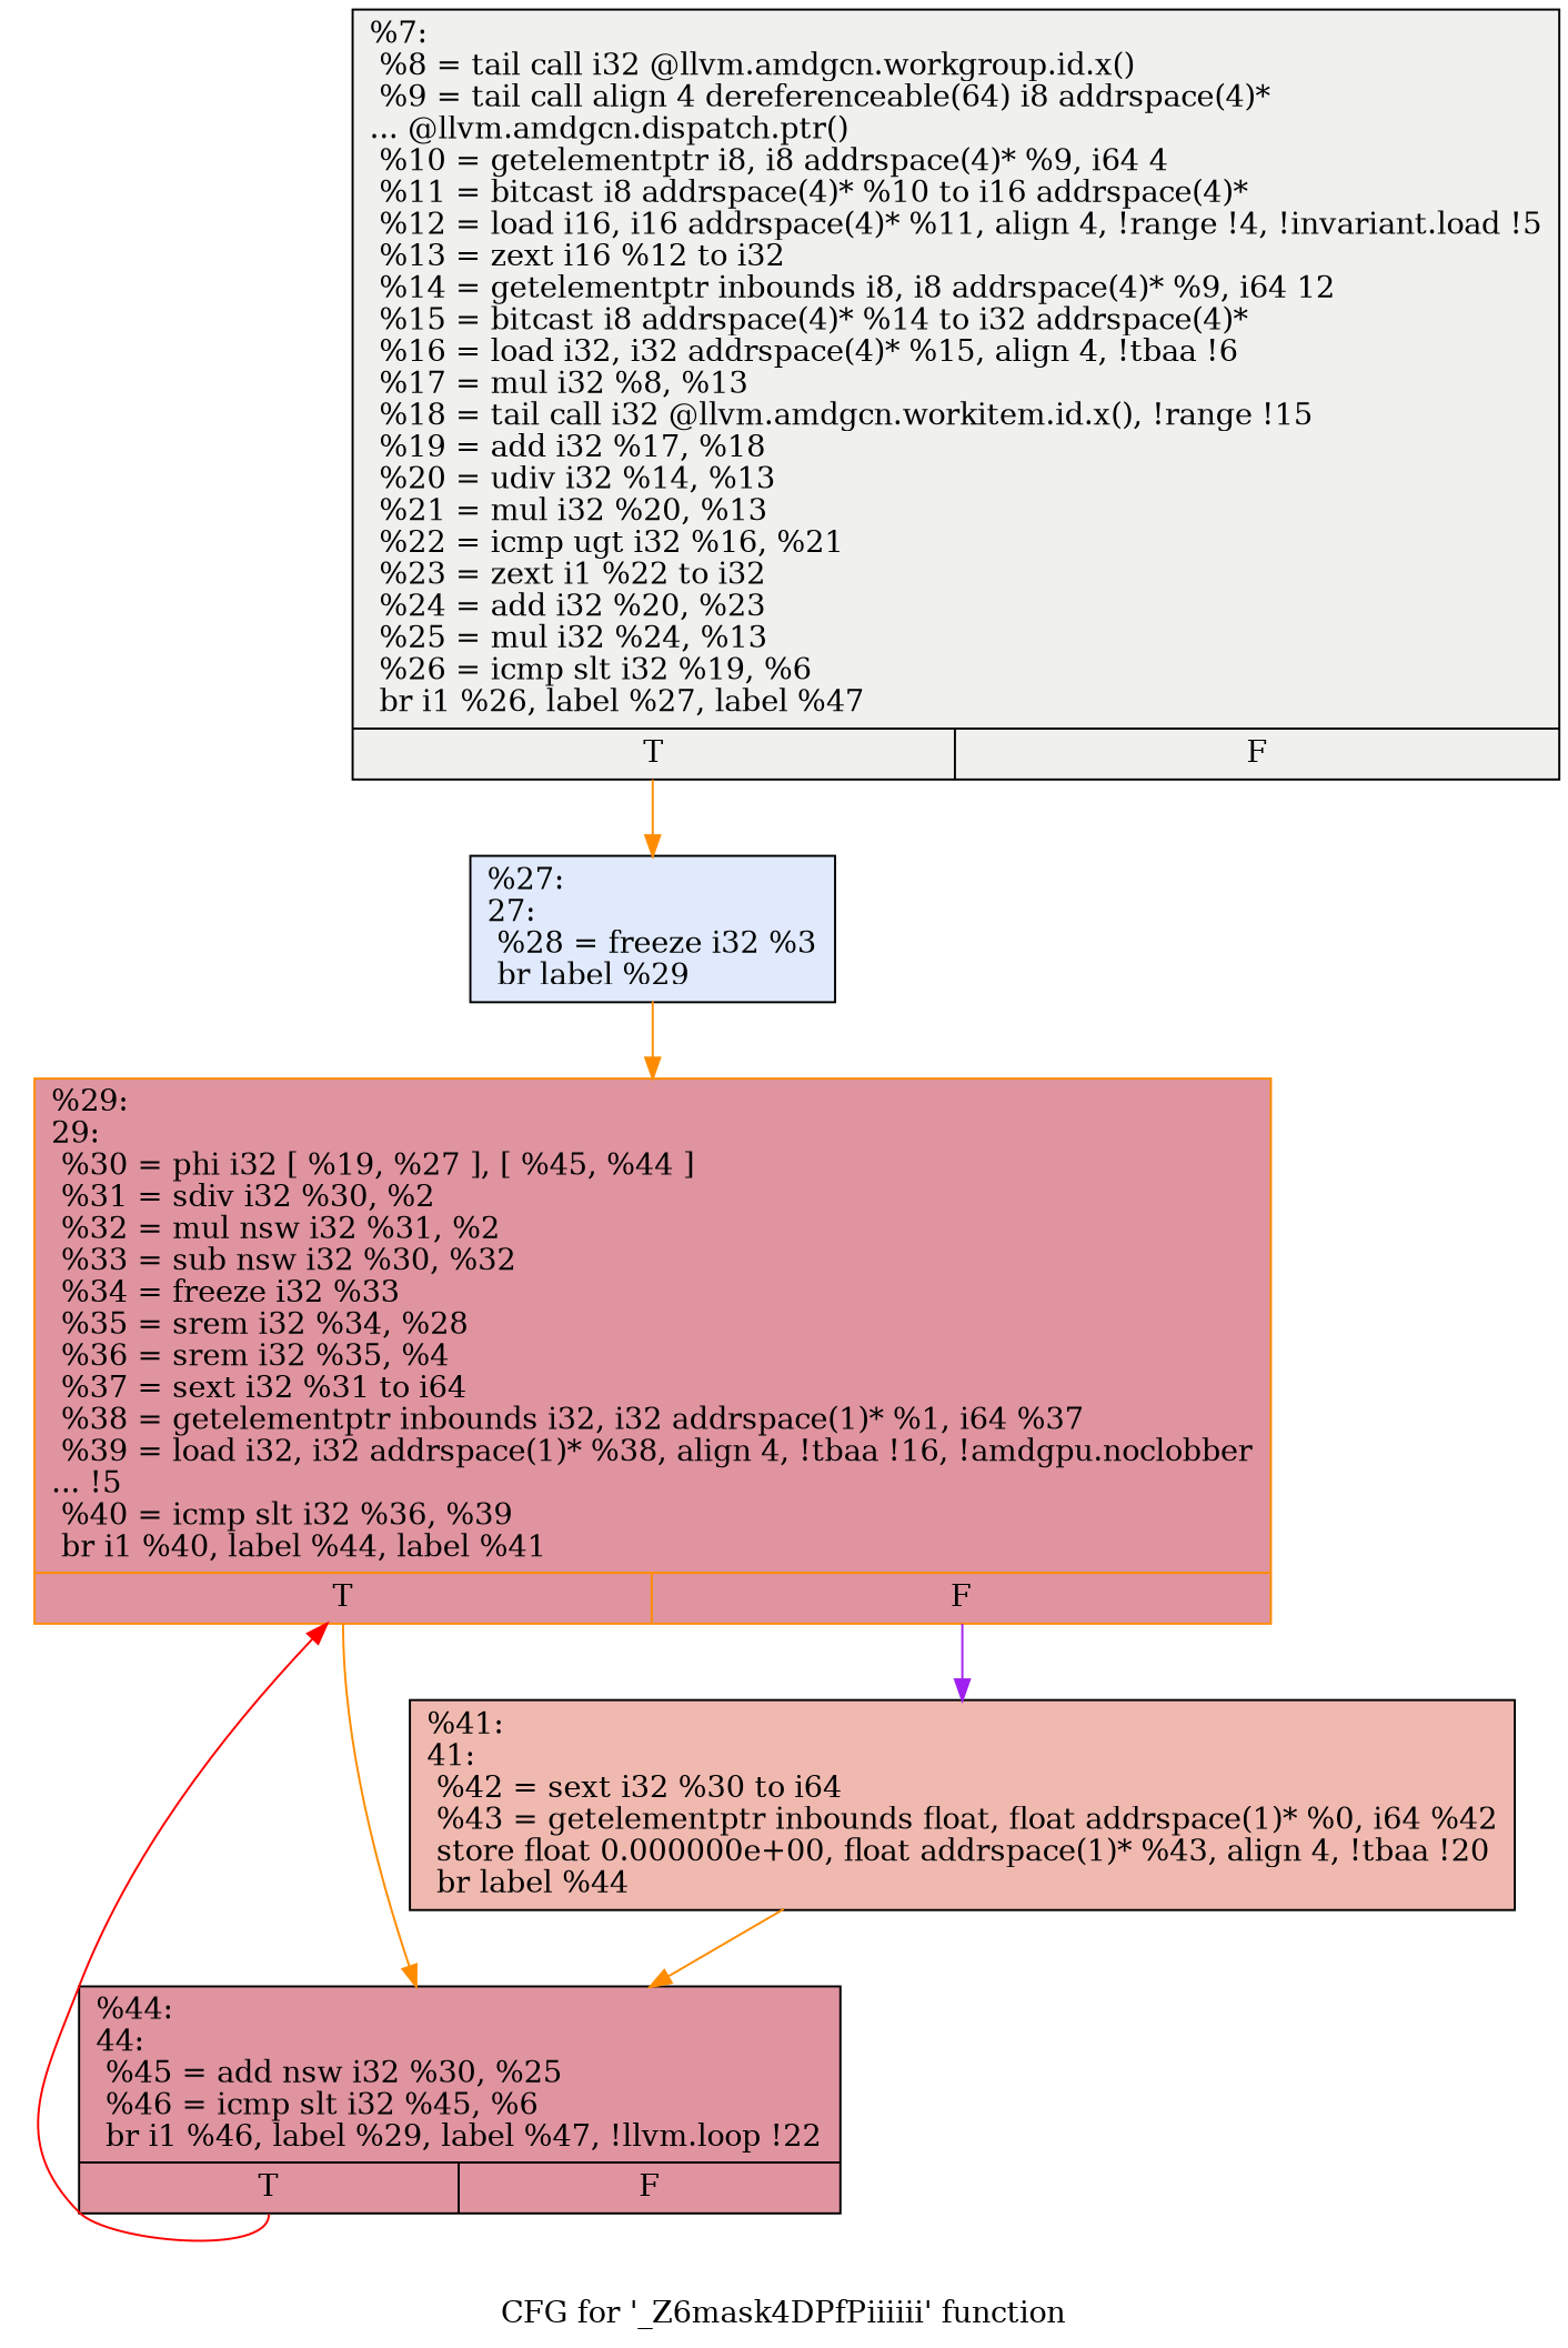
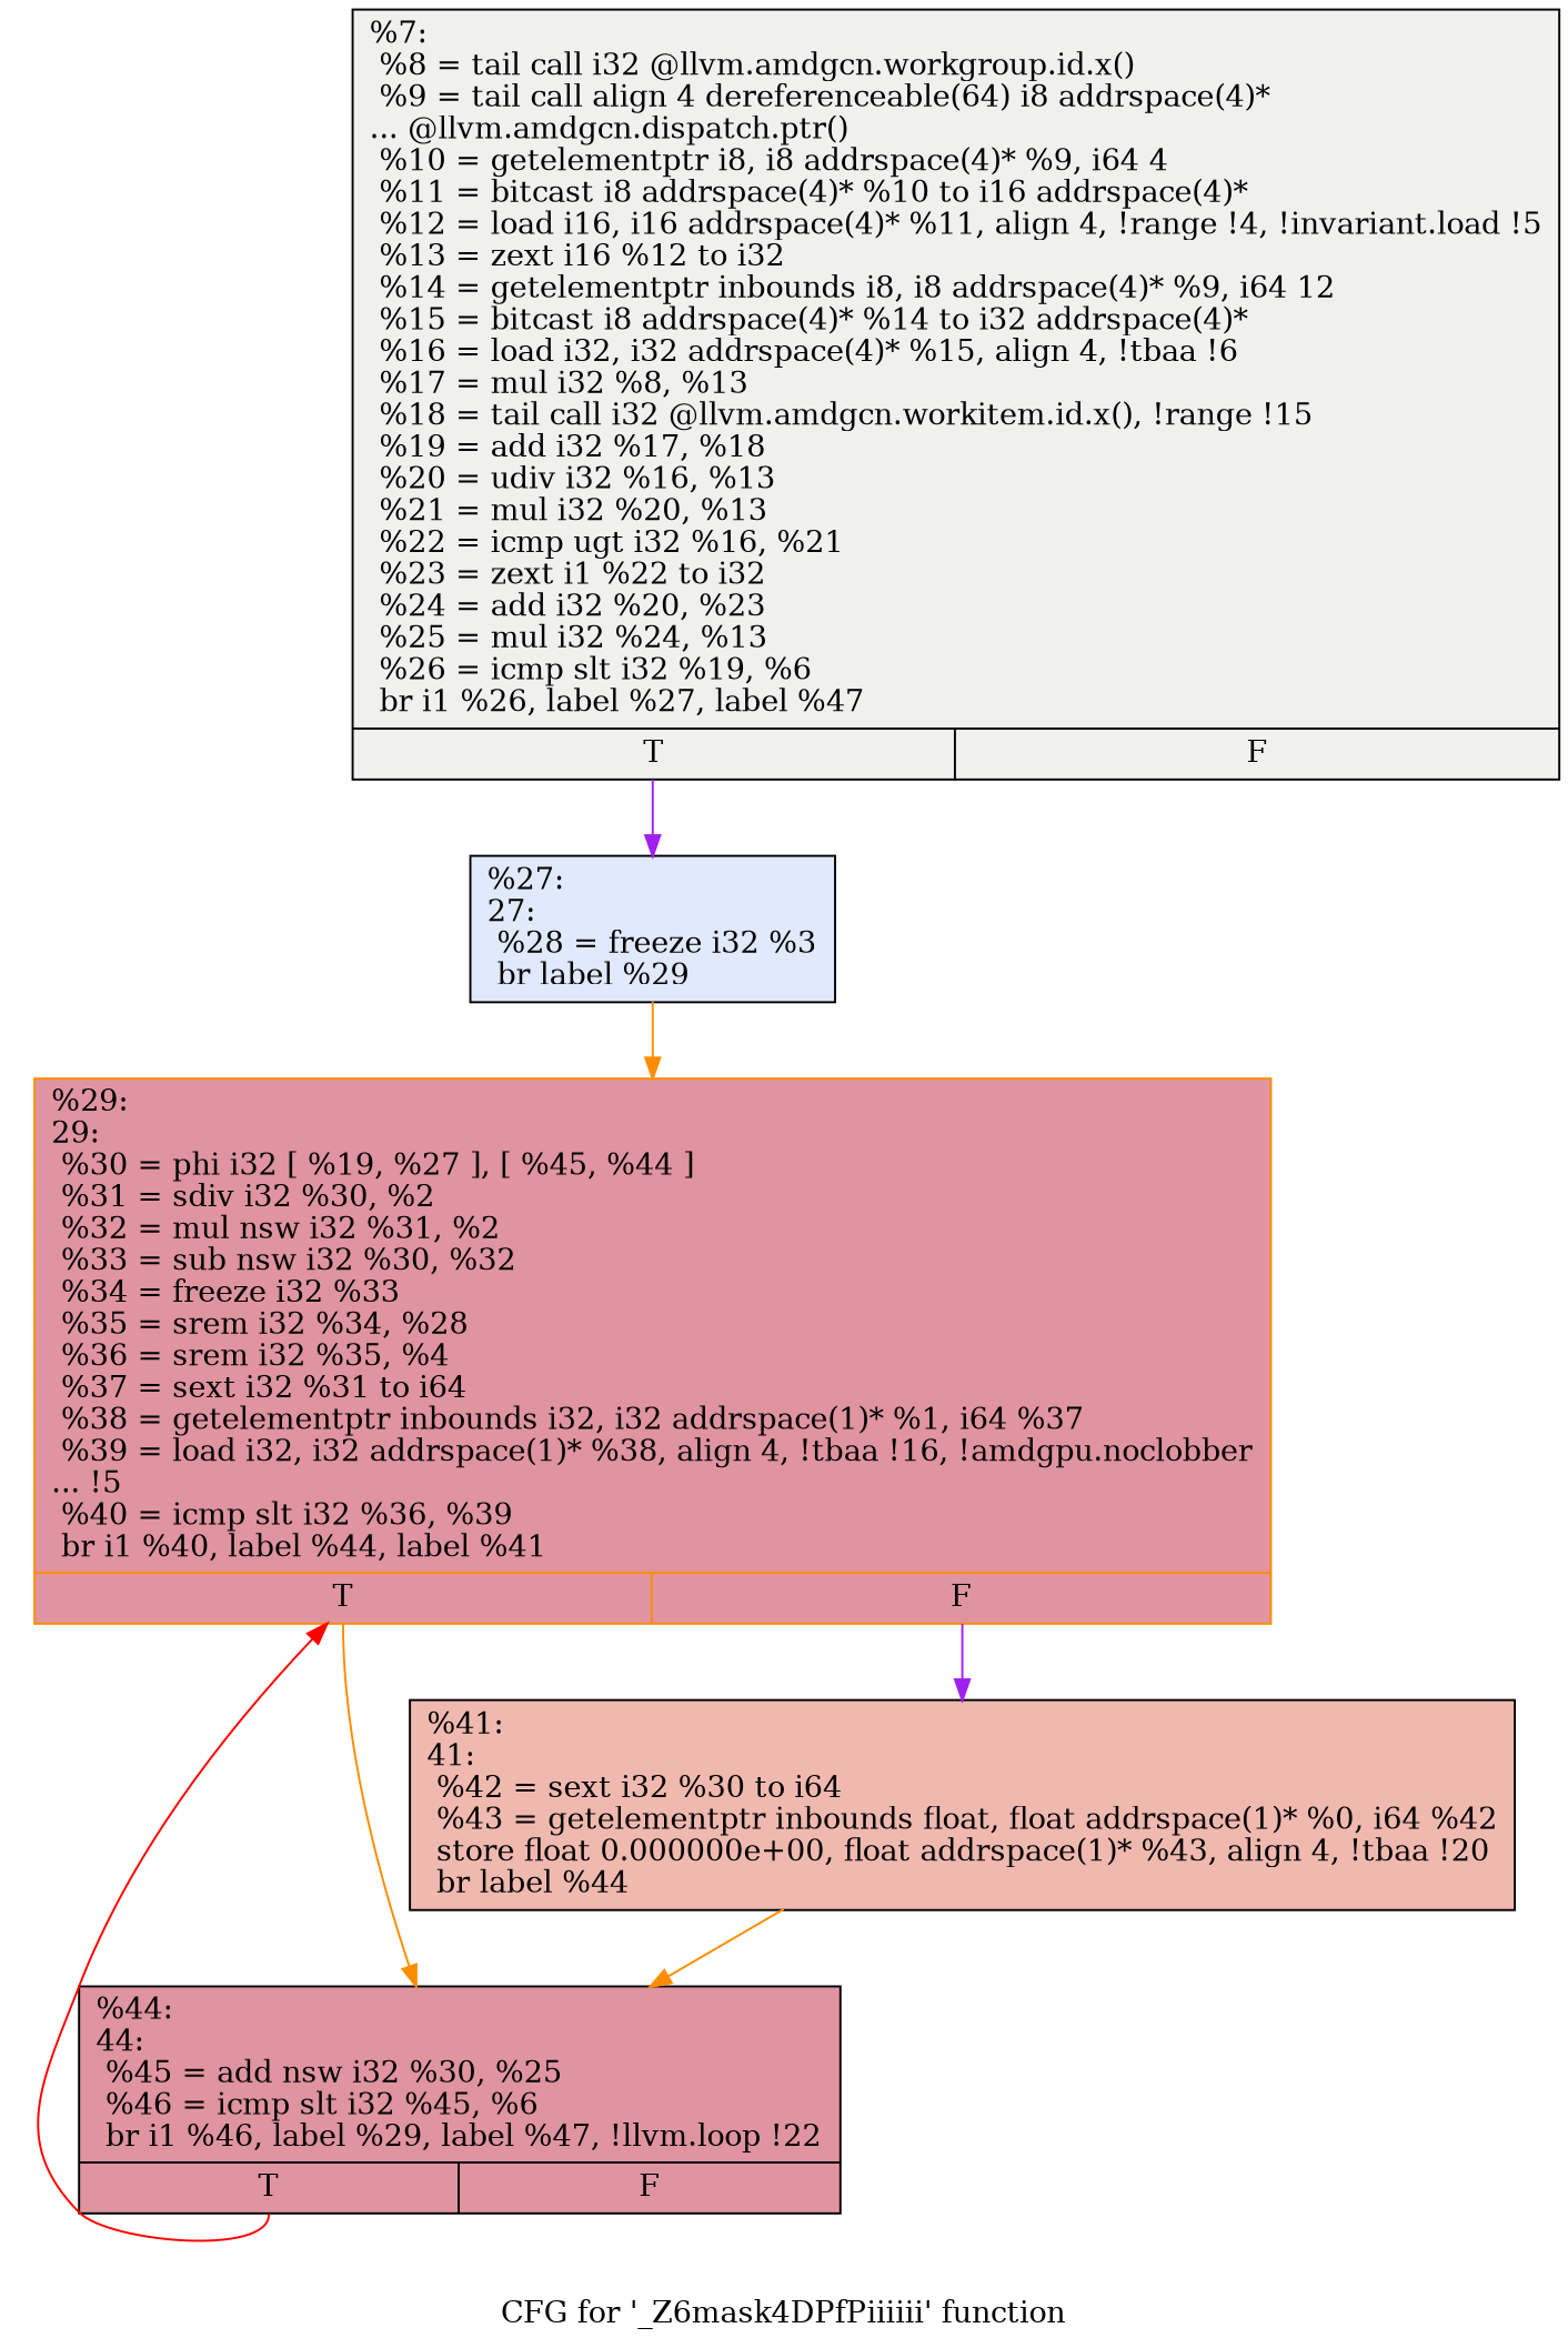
  digraph {
    label="CFG for '_Z6mask4DPfPiiiiii' function"
    node [color=black fillcolor="#b70d2870" shape=record style=filled]
    edge [color=darkorange tailport=s0]
-   n1 [fillcolor="#dedcdb70" label="{%7:\l  %8 = tail call i32 @llvm.amdgcn.workgroup.id.x()\l  %9 = tail call align 4 dereferenceable(64) i8 addrspace(4)*\l... @llvm.amdgcn.dispatch.ptr()\l  %10 = getelementptr i8, i8 addrspace(4)* %9, i64 4\l  %11 = bitcast i8 addrspace(4)* %10 to i16 addrspace(4)*\l  %12 = load i16, i16 addrspace(4)* %11, align 4, !range !4, !invariant.load !5\l  %13 = zext i16 %12 to i32\l  %14 = getelementptr inbounds i8, i8 addrspace(4)* %9, i64 12\l  %15 = bitcast i8 addrspace(4)* %14 to i32 addrspace(4)*\l  %16 = load i32, i32 addrspace(4)* %15, align 4, !tbaa !6\l  %17 = mul i32 %8, %13\l  %18 = tail call i32 @llvm.amdgcn.workitem.id.x(), !range !15\l  %19 = add i32 %17, %18\l  %20 = udiv i32 %14, %13\l  %21 = mul i32 %20, %13\l  %22 = icmp ugt i32 %16, %21\l  %23 = zext i1 %22 to i32\l  %24 = add i32 %20, %23\l  %25 = mul i32 %24, %13\l  %26 = icmp slt i32 %19, %6\l  br i1 %26, label %27, label %47\l|{<s0>T|<s1>F}}"]
+   n1 [fillcolor="#dedcdb70" label="{%7:\l  %8 = tail call i32 @llvm.amdgcn.workgroup.id.x()\l  %9 = tail call align 4 dereferenceable(64) i8 addrspace(4)*\l... @llvm.amdgcn.dispatch.ptr()\l  %10 = getelementptr i8, i8 addrspace(4)* %9, i64 4\l  %11 = bitcast i8 addrspace(4)* %10 to i16 addrspace(4)*\l  %12 = load i16, i16 addrspace(4)* %11, align 4, !range !4, !invariant.load !5\l  %13 = zext i16 %12 to i32\l  %14 = getelementptr inbounds i8, i8 addrspace(4)* %9, i64 12\l  %15 = bitcast i8 addrspace(4)* %14 to i32 addrspace(4)*\l  %16 = load i32, i32 addrspace(4)* %15, align 4, !tbaa !6\l  %17 = mul i32 %8, %13\l  %18 = tail call i32 @llvm.amdgcn.workitem.id.x(), !range !15\l  %19 = add i32 %17, %18\l  %20 = udiv i32 %16, %13\l  %21 = mul i32 %20, %13\l  %22 = icmp ugt i32 %16, %21\l  %23 = zext i1 %22 to i32\l  %24 = add i32 %20, %23\l  %25 = mul i32 %24, %13\l  %26 = icmp slt i32 %19, %6\l  br i1 %26, label %27, label %47\l|{<s0>T|<s1>F}}"]
    n2 [fillcolor="#b9d0f970" label="{%27:\l27:                                               \l  %28 = freeze i32 %3\l  br label %29\l}"]
    n3 [color=darkorange label="{%29:\l29:                                               \l  %30 = phi i32 [ %19, %27 ], [ %45, %44 ]\l  %31 = sdiv i32 %30, %2\l  %32 = mul nsw i32 %31, %2\l  %33 = sub nsw i32 %30, %32\l  %34 = freeze i32 %33\l  %35 = srem i32 %34, %28\l  %36 = srem i32 %35, %4\l  %37 = sext i32 %31 to i64\l  %38 = getelementptr inbounds i32, i32 addrspace(1)* %1, i64 %37\l  %39 = load i32, i32 addrspace(1)* %38, align 4, !tbaa !16, !amdgpu.noclobber\l... !5\l  %40 = icmp slt i32 %36, %39\l  br i1 %40, label %44, label %41\l|{<s0>T|<s1>F}}"]
    n4 [label="{%44:\l44:                                               \l  %45 = add nsw i32 %30, %25\l  %46 = icmp slt i32 %45, %6\l  br i1 %46, label %29, label %47, !llvm.loop !22\l|{<s0>T|<s1>F}}"]
    n5 [fillcolor="#de614d70" label="{%41:\l41:                                               \l  %42 = sext i32 %30 to i64\l  %43 = getelementptr inbounds float, float addrspace(1)* %0, i64 %42\l  store float 0.000000e+00, float addrspace(1)* %43, align 4, !tbaa !20\l  br label %44\l}"]
-   n1 -> n2
+   n1 -> n2 [color=purple]
    n2 -> n3
    n3 -> n4
    n3 -> n5 [color=purple tailport=s1]
    n4 -> n3 [color=red]
    n5 -> n4
  }
